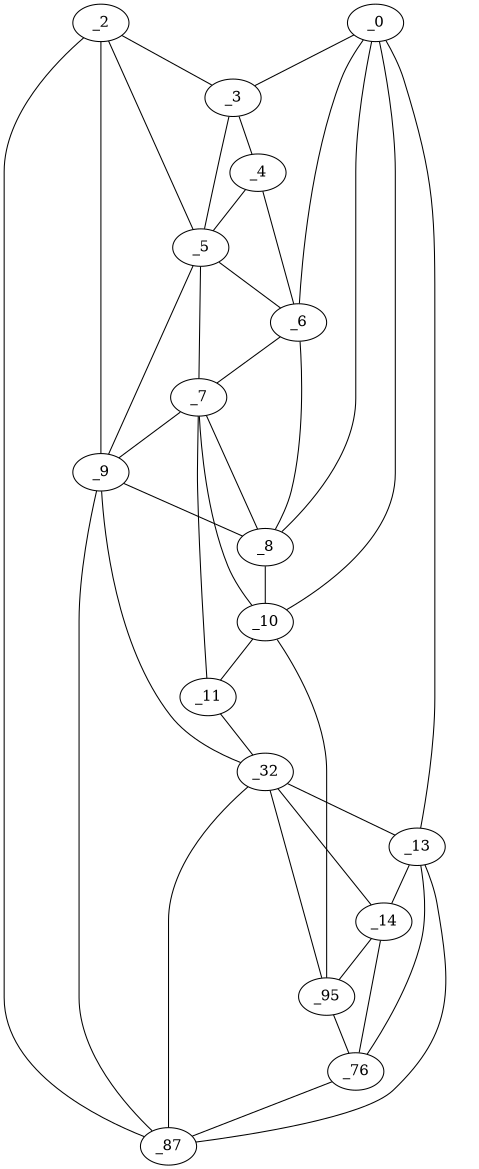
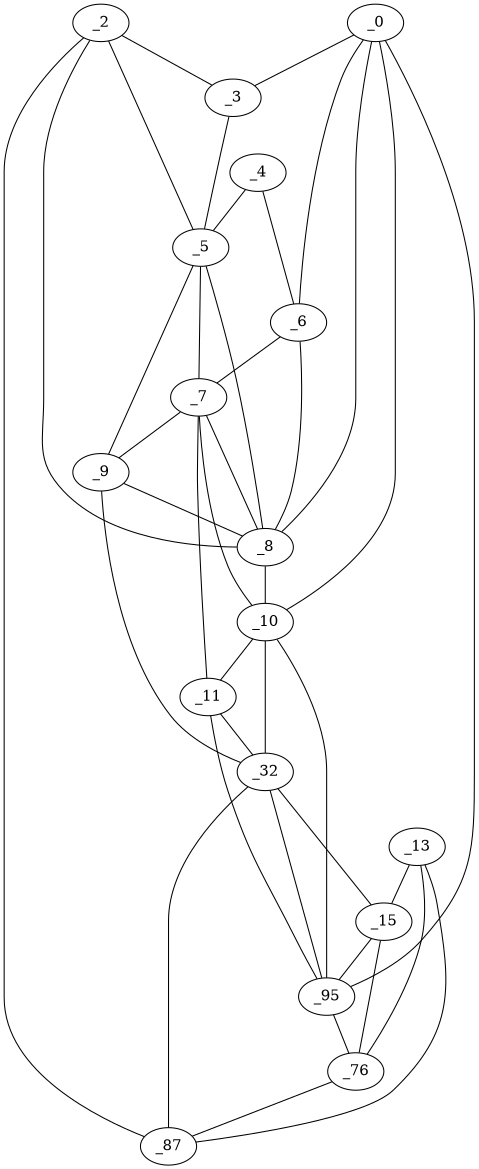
  graph {
    node [x=124 y=40]
    edge [valence=2]
    _0 [x=6]
    _3 [x=11 y=57]
    _6 [x=33 y=45]
    _8 [x=41 y=43]
    _10 [x=51]
    n6 [label=_95 x=117 y=36]
    _2 [x=10 y=91]
    _5 [x=31 y=61]
    _9 [x=44 y=88]
    n10 [label=_87 y=87]
    _4 [x=18 y=46]
    _7 [x=40 y=61]
    _11 [x=69]
    n14 [label=_76 y=52]
    n15 [label=_32 x=92 y=39]
    _13 [x=104 y=39]
-   _14 [x=108 y=38]
+   _14 [x=108 y=38 label=_15]
    _0 -- _3 [valence=1]
    _0 -- _6
    _0 -- _8
    _0 -- _10
-   _0 -- _13 [valence=1]
+   _0 -- n6 [valence=1]
    _3 -- _5
-   _3 -- _4 [valence=1]
    _6 -- _8
    _6 -- _7
    _8 -- _10
    _10 -- n6
    _10 -- _11
    n6 -- n14 [valence=1]
    _2 -- _3
    _2 -- _5
-   _2 -- _9 [valence=1]
+   _2 -- _8 [valence=1]
    _2 -- n10 [valence=1]
-   _5 -- _6 [valence=1]
+   _5 -- _8 [valence=1]
    _5 -- _9
    _5 -- _7 [valence=1]
    _9 -- _8
-   _9 -- n10 [valence=1]
    _9 -- n15
    _4 -- _6
    _4 -- _5
    _7 -- _8
    _7 -- _10 [valence=1]
    _7 -- _9
    _7 -- _11
+   _11 -- n6
    _11 -- n15 [valence=1]
    n14 -- n10 [valence=1]
    n15 -- n6
    n15 -- n10
-   n15 -- _13
+   n15 -- _10
    n15 -- _14 [valence=1]
    _13 -- n10 [valence=1]
    _13 -- n14 [valence=1]
    _13 -- _14
    _14 -- n6 [valence=1]
    _14 -- n14
  }
